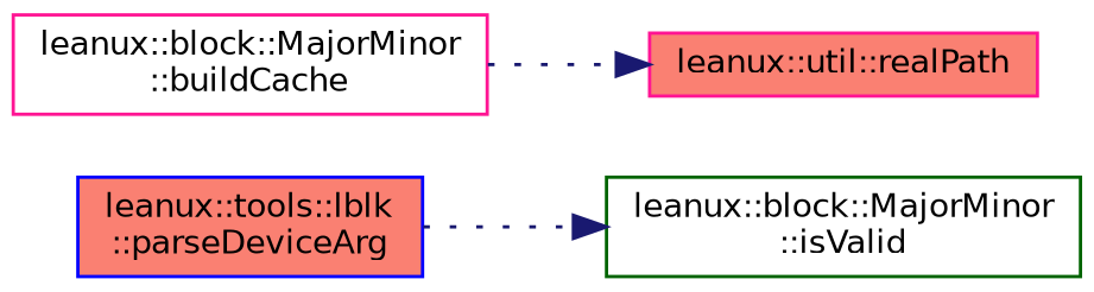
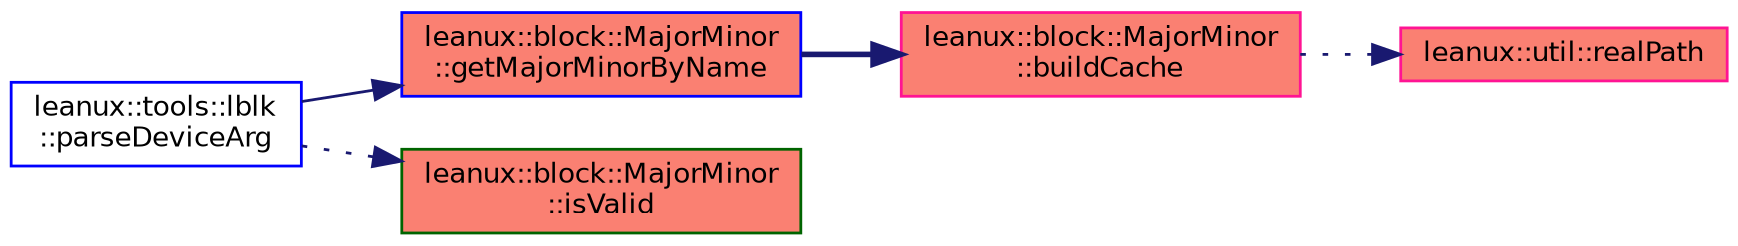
  digraph {
    rankdir=LR
    node [color=blue fillcolor=salmon fontname=Helvetica fontsize=10 shape=record style=filled]
    edge [color=midnightblue fontname=Helvetica fontsize=10 labelfontname=Helvetica labelfontsize=10 style=dotted]
-   n1 [fontcolor=black height=0.2 label="leanux::tools::lblk\l::parseDeviceArg" width=0.4]
-   n3 [color=darkgreen fillcolor=white height=0.2 label="leanux::block::MajorMinor\l::isValid" width=0.4]
-   n4 [color=deeppink fillcolor=white height=0.2 label="leanux::block::MajorMinor\l::buildCache" width=0.4]
+   n1 [fillcolor=white fontcolor=black height=0.2 label="leanux::tools::lblk\l::parseDeviceArg" width=0.4]
+   n2 [height=0.2 label="leanux::block::MajorMinor\l::getMajorMinorByName" width=0.4]
+   n3 [color=darkgreen height=0.2 label="leanux::block::MajorMinor\l::isValid" width=0.4]
+   n4 [color=deeppink height=0.2 label="leanux::block::MajorMinor\l::buildCache" width=0.4]
    n5 [color=deeppink height=0.2 label="leanux::util::realPath" width=0.4]
+   n1 -> n2 [style=solid]
    n1 -> n3
+   n2 -> n4 [style=bold]
    n4 -> n5
  }
